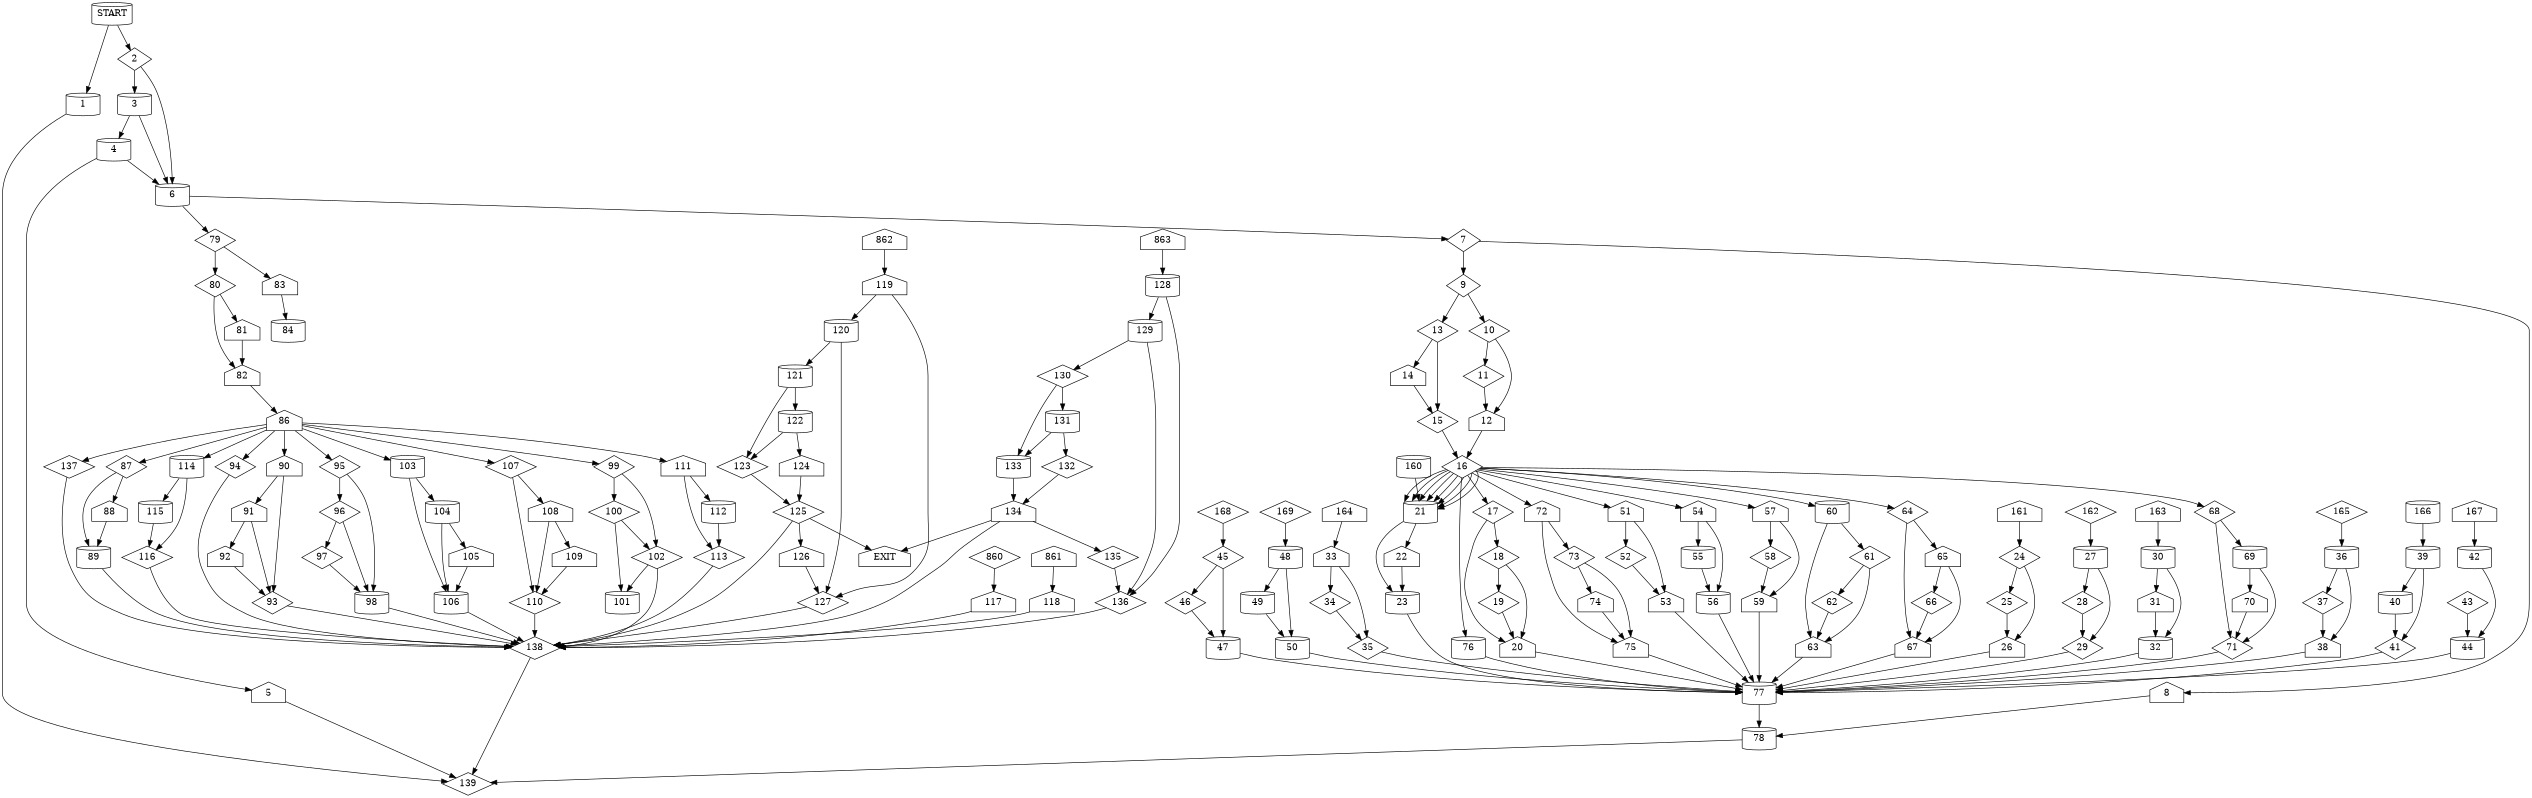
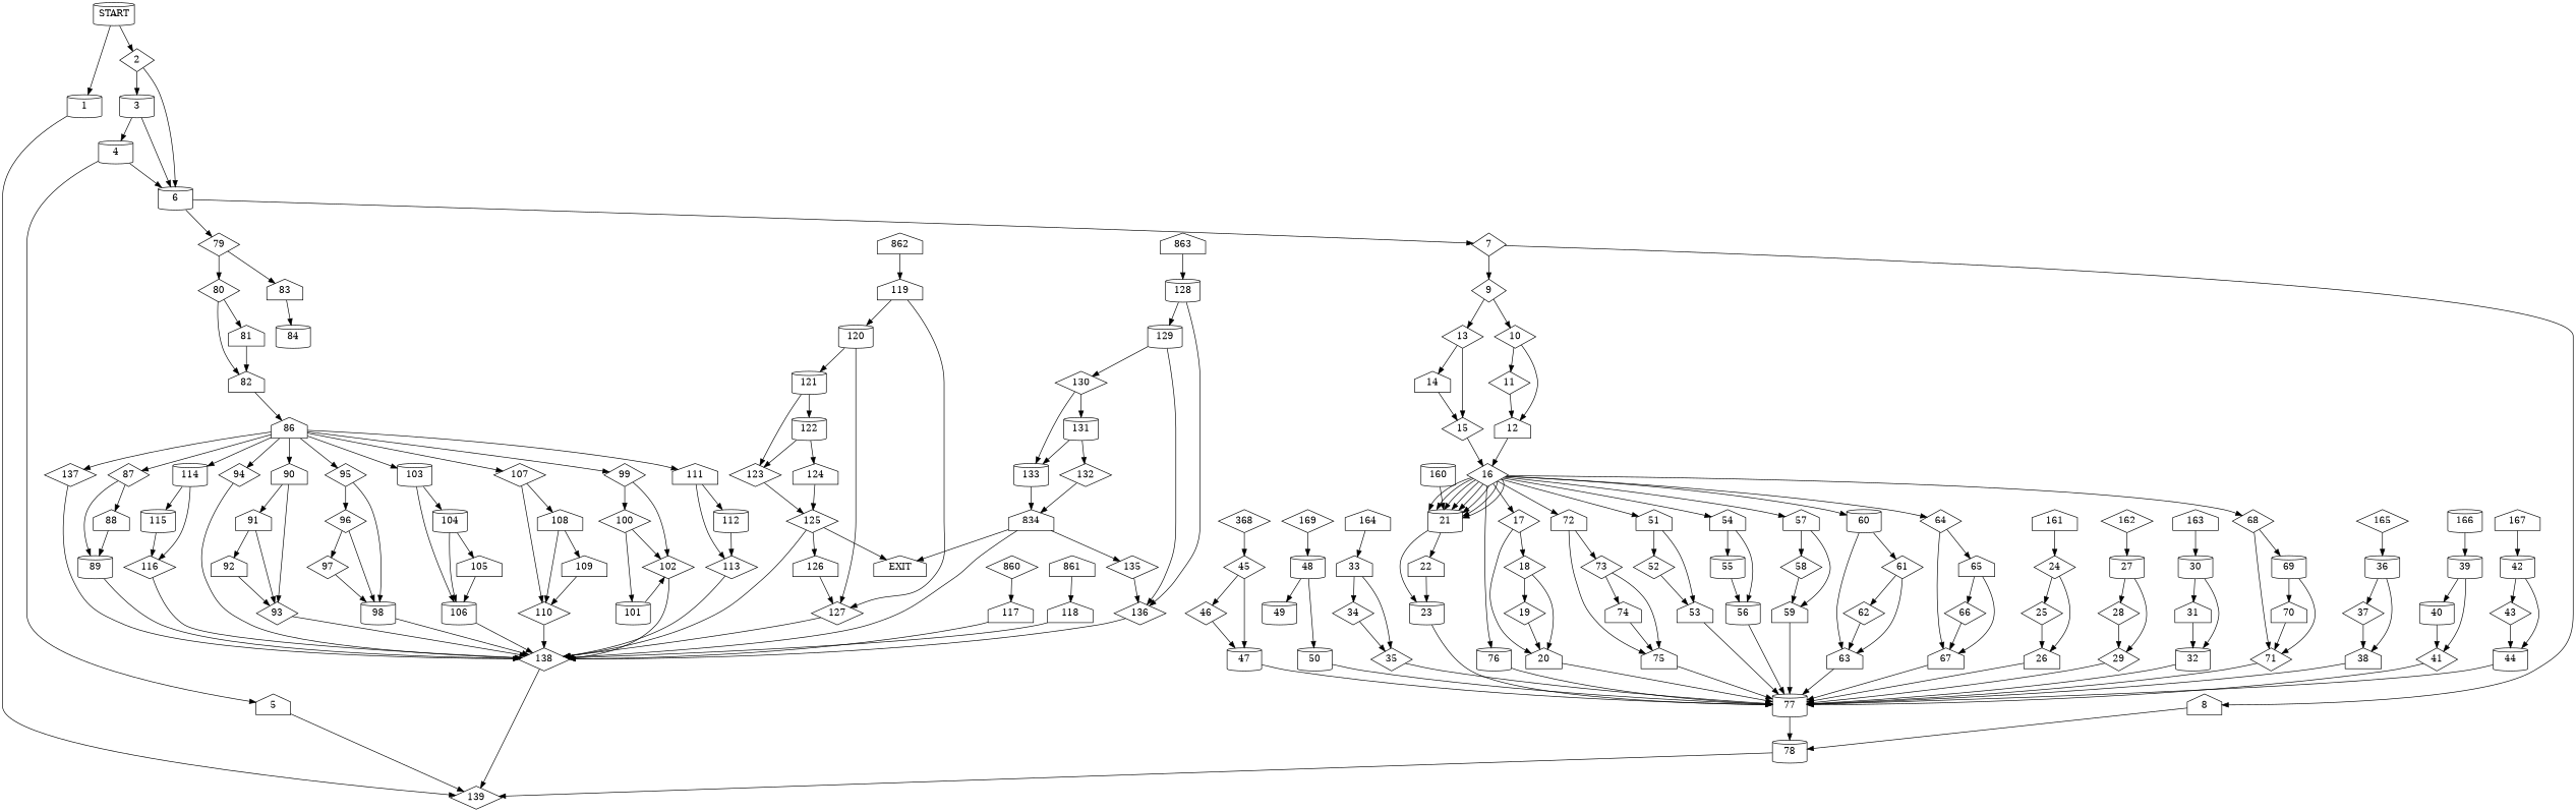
  digraph {
    node [shape=diamond]
    n1 [label=START shape=cylinder]
    1 [shape=cylinder]
    2
    139
    3 [shape=cylinder]
    6 [shape=cylinder]
    4 [shape=cylinder]
    7
    79
    5 [shape=house]
    8 [shape=house]
    9
    80
    83 [shape=house]
    78 [shape=cylinder]
    10
    13
    11
    12 [shape=house]
    14 [shape=house]
    15
    16
    17
    21 [shape=cylinder]
    51 [shape=house]
    54 [shape=house]
    57 [shape=house]
    60 [shape=cylinder]
    64
    68
    72 [shape=house]
    76 [shape=cylinder]
    18
    20 [shape=house]
    22 [shape=house]
    23 [shape=cylinder]
    52
    53 [shape=house]
    55 [shape=cylinder]
    56 [shape=cylinder]
    58
    59 [shape=house]
    61
    63 [shape=house]
    65 [shape=house]
    67 [shape=house]
    69 [shape=cylinder]
    71
    73
    75 [shape=house]
    77 [shape=cylinder]
    19
    24
    25
    26 [shape=house]
    27 [shape=cylinder]
    28
    29
    30 [shape=cylinder]
    31 [shape=house]
    32 [shape=cylinder]
    33 [shape=house]
    34
    35
    36 [shape=cylinder]
    37
    38 [shape=house]
    39 [shape=cylinder]
    40 [shape=cylinder]
    41
    42 [shape=cylinder]
    43
    44 [shape=cylinder]
    45
    46
    47 [shape=cylinder]
    48 [shape=cylinder]
    49 [shape=cylinder]
    50 [shape=cylinder]
    62
    66
    70 [shape=house]
    74 [shape=house]
    81 [shape=house]
    82 [shape=house]
    84 [shape=cylinder]
    86 [shape=house]
    87
    90 [shape=house]
    94
    95
    99
    103 [shape=cylinder]
    107
    111 [shape=house]
    114 [shape=cylinder]
    137
    88 [shape=house]
    89 [shape=cylinder]
    91 [shape=house]
    93
    138
    96
    98 [shape=cylinder]
    100
    102
    104 [shape=cylinder]
    106 [shape=cylinder]
    108 [shape=house]
    110
    112 [shape=cylinder]
    113
    115 [shape=cylinder]
    116
    92 [shape=house]
    97
    101 [shape=cylinder]
    105 [shape=house]
    109 [shape=house]
    117 [shape=house]
    118 [shape=house]
    119 [shape=house]
    120 [shape=cylinder]
    127
    121 [shape=cylinder]
    122 [shape=cylinder]
    123
    124 [shape=house]
    125
    126 [shape=house]
    n131 [label=EXIT shape=house]
    128 [shape=cylinder]
    129 [shape=cylinder]
    136
    130
    131 [shape=cylinder]
    133 [shape=cylinder]
    132
-   134 [shape=house]
+   134 [shape=house label=834]
    135
    160 [shape=cylinder]
    161 [shape=house]
    162
    163 [shape=house]
    164 [shape=house]
    165
    166 [shape=cylinder]
    167 [shape=house]
-   168
+   168 [label=368]
    169
    860
    861 [shape=house]
    862 [shape=house]
    863 [shape=house]
    n1 -> 1
    n1 -> 2
    1 -> 139
    2 -> 3
    2 -> 6
    3 -> 6
    3 -> 4
    6 -> 7
    6 -> 79
    4 -> 6
    4 -> 5
    7 -> 8
    7 -> 9
    79 -> 80
    79 -> 83
    5 -> 139
    8 -> 78
    9 -> 10
    9 -> 13
    80 -> 81
    80 -> 82
    83 -> 84
    78 -> 139
    10 -> 11
    10 -> 12
    13 -> 14
    13 -> 15
    11 -> 12
    12 -> 16
    14 -> 15
    15 -> 16
    16 -> 17
    16 -> 21 [tailport=s2]
    16 -> 21 [tailport=s3]
    16 -> 21 [tailport=s4]
    16 -> 21 [tailport=s5]
    16 -> 21 [tailport=s6]
    16 -> 21 [tailport=s7]
    16 -> 21 [tailport=s8]
    16 -> 21 [tailport=s9]
    16 -> 51 [tailport=s20]
    16 -> 54 [tailport=s21]
    16 -> 57 [tailport=s22]
    16 -> 60 [tailport=s23]
    16 -> 64 [tailport=s24]
    16 -> 68 [tailport=s25]
    16 -> 72 [tailport=s26]
    16 -> 76
    17 -> 18
    17 -> 20
    21 -> 22
    21 -> 23
    51 -> 52
    51 -> 53
    54 -> 55
    54 -> 56
    57 -> 58
    57 -> 59
    60 -> 61
    60 -> 63
    64 -> 65
    64 -> 67
    68 -> 69
    68 -> 71
    72 -> 73
    72 -> 75
    76 -> 77
    18 -> 20
    18 -> 19
    20 -> 77
    22 -> 23
    23 -> 77
    52 -> 53
    53 -> 77
    55 -> 56
    56 -> 77
    58 -> 59
    59 -> 77
    61 -> 63
    61 -> 62
    63 -> 77
    65 -> 67
    65 -> 66
    67 -> 77
    69 -> 71
    69 -> 70
    71 -> 77
    73 -> 75
    73 -> 74
    75 -> 77
    77 -> 78
    19 -> 20
    24 -> 25
    24 -> 26
    25 -> 26
    26 -> 77
    27 -> 28
    27 -> 29
    28 -> 29
    29 -> 77
    30 -> 31
    30 -> 32
    31 -> 32
    32 -> 77
    33 -> 34
    33 -> 35
    34 -> 35
    35 -> 77
    36 -> 37
    36 -> 38
    37 -> 38
    38 -> 77
    39 -> 40
    39 -> 41
    40 -> 41
    41 -> 77
+   42 -> 43
    42 -> 44
    43 -> 44
    44 -> 77
    45 -> 46
    45 -> 47
    46 -> 47
    47 -> 77
    48 -> 49
    48 -> 50
-   49 -> 50
    50 -> 77
    62 -> 63
    66 -> 67
    70 -> 71
    74 -> 75
    81 -> 82
    82 -> 86
    86 -> 87
    86 -> 90 [tailport=s2]
    86 -> 94 [tailport=s3]
    86 -> 95 [tailport=s4]
    86 -> 99 [tailport=s5]
    86 -> 103 [tailport=s6]
    86 -> 107 [tailport=s7]
    86 -> 111 [tailport=s8]
    86 -> 114 [tailport=s9]
    86 -> 137
    87 -> 88
    87 -> 89
    90 -> 91
    90 -> 93
    94 -> 138
    95 -> 96
    95 -> 98
    99 -> 100
    99 -> 102
    103 -> 104
    103 -> 106
    107 -> 108
    107 -> 110
    111 -> 112
    111 -> 113
    114 -> 115
    114 -> 116
    137 -> 138
    88 -> 89
    89 -> 138
    91 -> 93
    91 -> 92
    93 -> 138
    138 -> 139
    96 -> 98
    96 -> 97
    98 -> 138
    100 -> 102
    100 -> 101
    102 -> 138
    104 -> 106
    104 -> 105
    106 -> 138
    108 -> 110
    108 -> 109
    110 -> 138
    112 -> 113
    113 -> 138
    115 -> 116
    116 -> 138
    92 -> 93
    97 -> 98
-   102 -> 101
+   101 -> 102
    105 -> 106
    109 -> 110
    117 -> 138
    118 -> 138
    119 -> 120
    119 -> 127
    120 -> 127
    120 -> 121
    127 -> 138
    121 -> 122
    121 -> 123
    122 -> 123
    122 -> 124
    123 -> 125
    124 -> 125
    125 -> 138 [tailport=s2]
    125 -> 126
    125 -> n131
    126 -> 127
    128 -> 129
    128 -> 136
    129 -> 136
    129 -> 130
    136 -> 138
    130 -> 131
    130 -> 133
    131 -> 133
    131 -> 132
    133 -> 134
    132 -> 134
    134 -> 138 [tailport=s2]
    134 -> n131
    134 -> 135
    135 -> 136
    160 -> 21
    161 -> 24
    162 -> 27
    163 -> 30
    164 -> 33
    165 -> 36
    166 -> 39
    167 -> 42
    168 -> 45
    169 -> 48
    860 -> 117
    861 -> 118
    862 -> 119
    863 -> 128
  }
